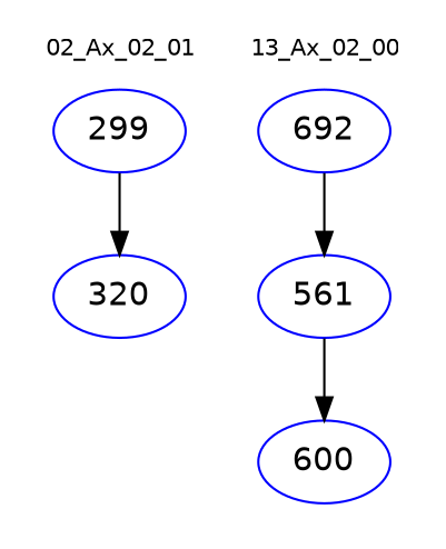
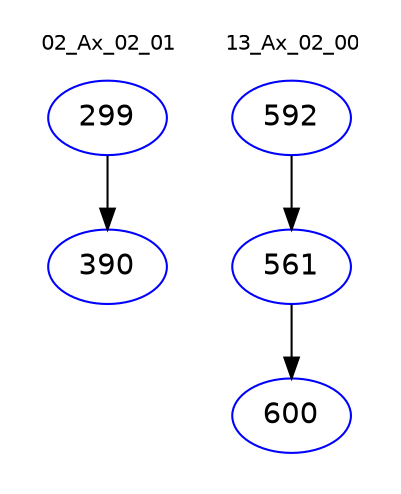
  digraph {
    fontname="DejaVu Sans"
    node [color=blue fontname="DejaVu Sans"]
    edge [color=black fontname="DejaVu Sans"]
    n1 [label=299]
-   n2 [label=320]
-   n3 [label=692]
+   n2 [label=390]
+   n3 [label=592]
    n4 [label=561]
    n5 [label=600]
    subgraph cluster_1 {
      color=white
      fontsize=10
      label="02_Ax_02_01"
      n1
      n2
    }
    subgraph cluster_2 {
      color=white
      fontsize=10
      label="13_Ax_02_00"
      n3
      n4
      n5
    }
    n1 -> n2
    n3 -> n4
    n4 -> n5
  }
